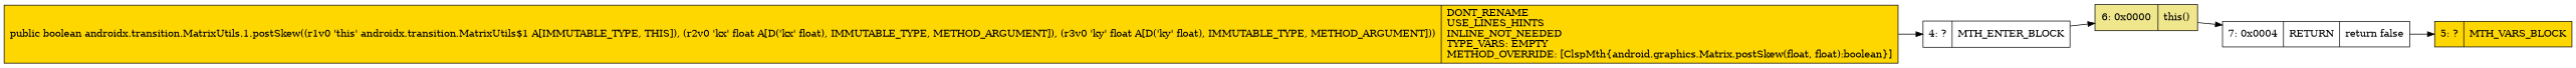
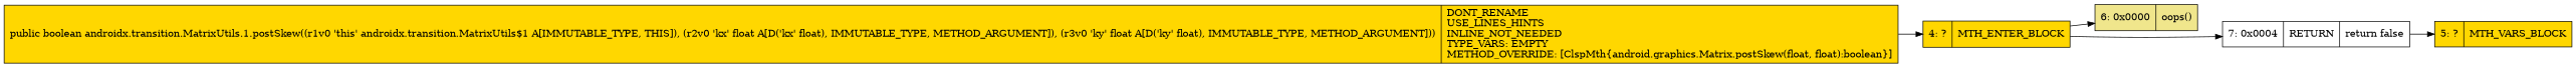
  digraph {
    rankdir=LR
    node [fillcolor=white shape=record style=filled]
-   n1 [label="{4\:\ ?|MTH_ENTER_BLOCK\l}"]
-   n2 [fillcolor=khaki label="{6\:\ 0x0000|this()\l}"]
+   n1 [fillcolor=gold label="{4\:\ ?|MTH_ENTER_BLOCK\l}"]
+   n2 [fillcolor=khaki label="{6\:\ 0x0000|oops()\l}"]
    n3 [label="{7\:\ 0x0004|RETURN\l|return false\l}"]
    n4 [fillcolor=gold label="{5\:\ ?|MTH_VARS_BLOCK\l}"]
    n5 [fillcolor=gold label="{public boolean androidx.transition.MatrixUtils.1.postSkew((r1v0 'this' androidx.transition.MatrixUtils$1 A[IMMUTABLE_TYPE, THIS]), (r2v0 'kx' float A[D('kx' float), IMMUTABLE_TYPE, METHOD_ARGUMENT]), (r3v0 'ky' float A[D('ky' float), IMMUTABLE_TYPE, METHOD_ARGUMENT]))  | DONT_RENAME\lUSE_LINES_HINTS\lINLINE_NOT_NEEDED\lTYPE_VARS: EMPTY\lMETHOD_OVERRIDE: [ClspMth\{android.graphics.Matrix.postSkew(float, float):boolean\}]\l}"]
    n1 -> n2
-   n2 -> n3
+   n1 -> n3
    n3 -> n4
    n5 -> n1
  }
